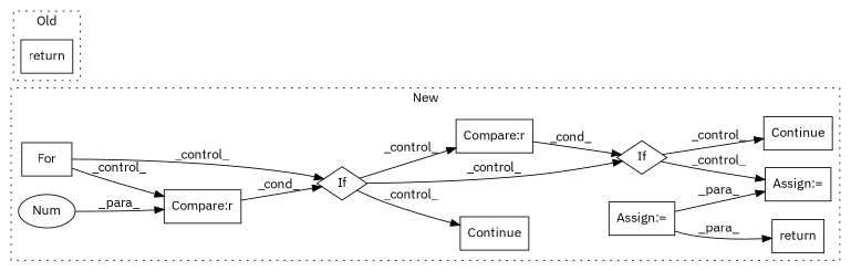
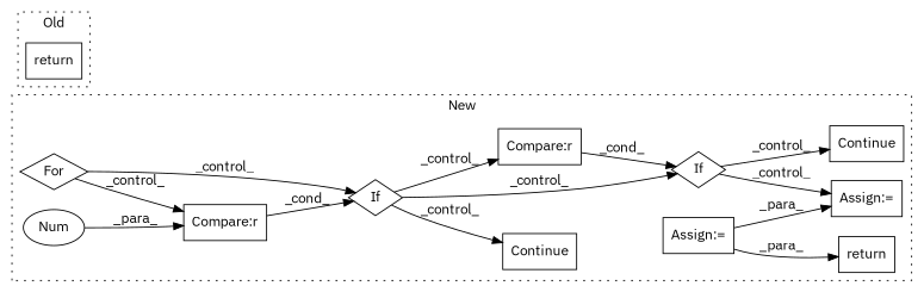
  digraph {
    rankdir=LR
    fontname="IBM Plex Sans"
    node [a=43 l=3 shape=box fontname="IBM Plex Sans"]
    edge [fontname="IBM Plex Sans"]
    n1 [l=8 label=Continue s=1447]
    n2 [a=96 label=If s=1406 shape=diamond]
-   n3 [a=107 l="4,14" label=For s="1303,1357"]
+   n3 [a=107 l="4,14" label=For s="1303,1357" shape=diamond]
    n4 [a=68 l=4 label="Assign:=" s=1549]
    n5 [a=40 l=20 label="Compare:r" s=1409]
    n6 [a=96 label=If s=1468 shape=diamond]
    n7 [a=40 l=11 label="Compare:r" s=1471]
    n8 [a=76 l=1 label=Num s=1428 shape=ellipse]
    n9 [l=8 label=Continue s=1516]
    n10 [a=68 label="Assign:=" s=1241]
    n11 [a=93 l=7 label=return s=2634]
    n12 [a=93 l=7 label=return s=1237]
    subgraph cluster_1 {
      label=New
      style=dotted
      n1
      n2
      n3
      n4
      n5
      n6
      n7
      n8
      n9
      n10
      n11
    }
    subgraph cluster_2 {
      label=Old
      style=dotted
      n12
    }
    n2 -> n1 [label=_control_]
    n2 -> n6 [label=_control_]
    n2 -> n7 [label=_control_]
    n3 -> n2 [label=_control_]
    n3 -> n5 [label=_control_]
    n5 -> n2 [label=_cond_]
    n6 -> n4 [label=_control_]
    n6 -> n9 [label=_control_]
    n7 -> n6 [label=_cond_]
    n8 -> n5 [label=_para_]
    n10 -> n4 [label=_para_]
    n10 -> n11 [label=_para_]
  }
